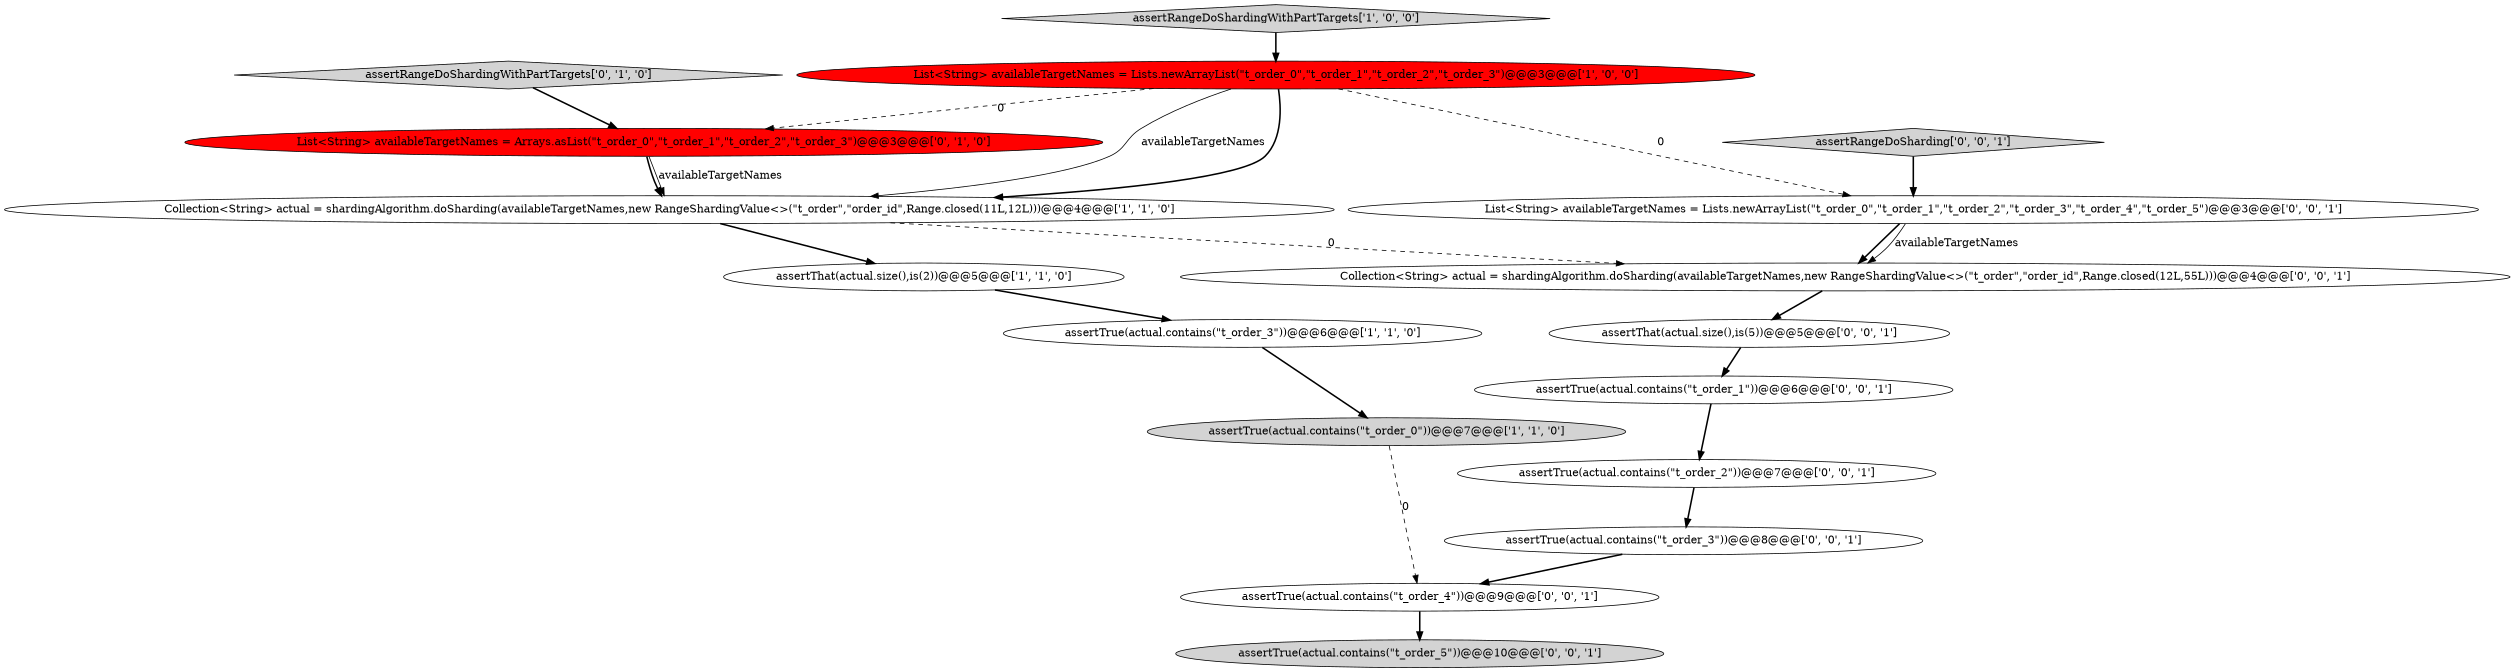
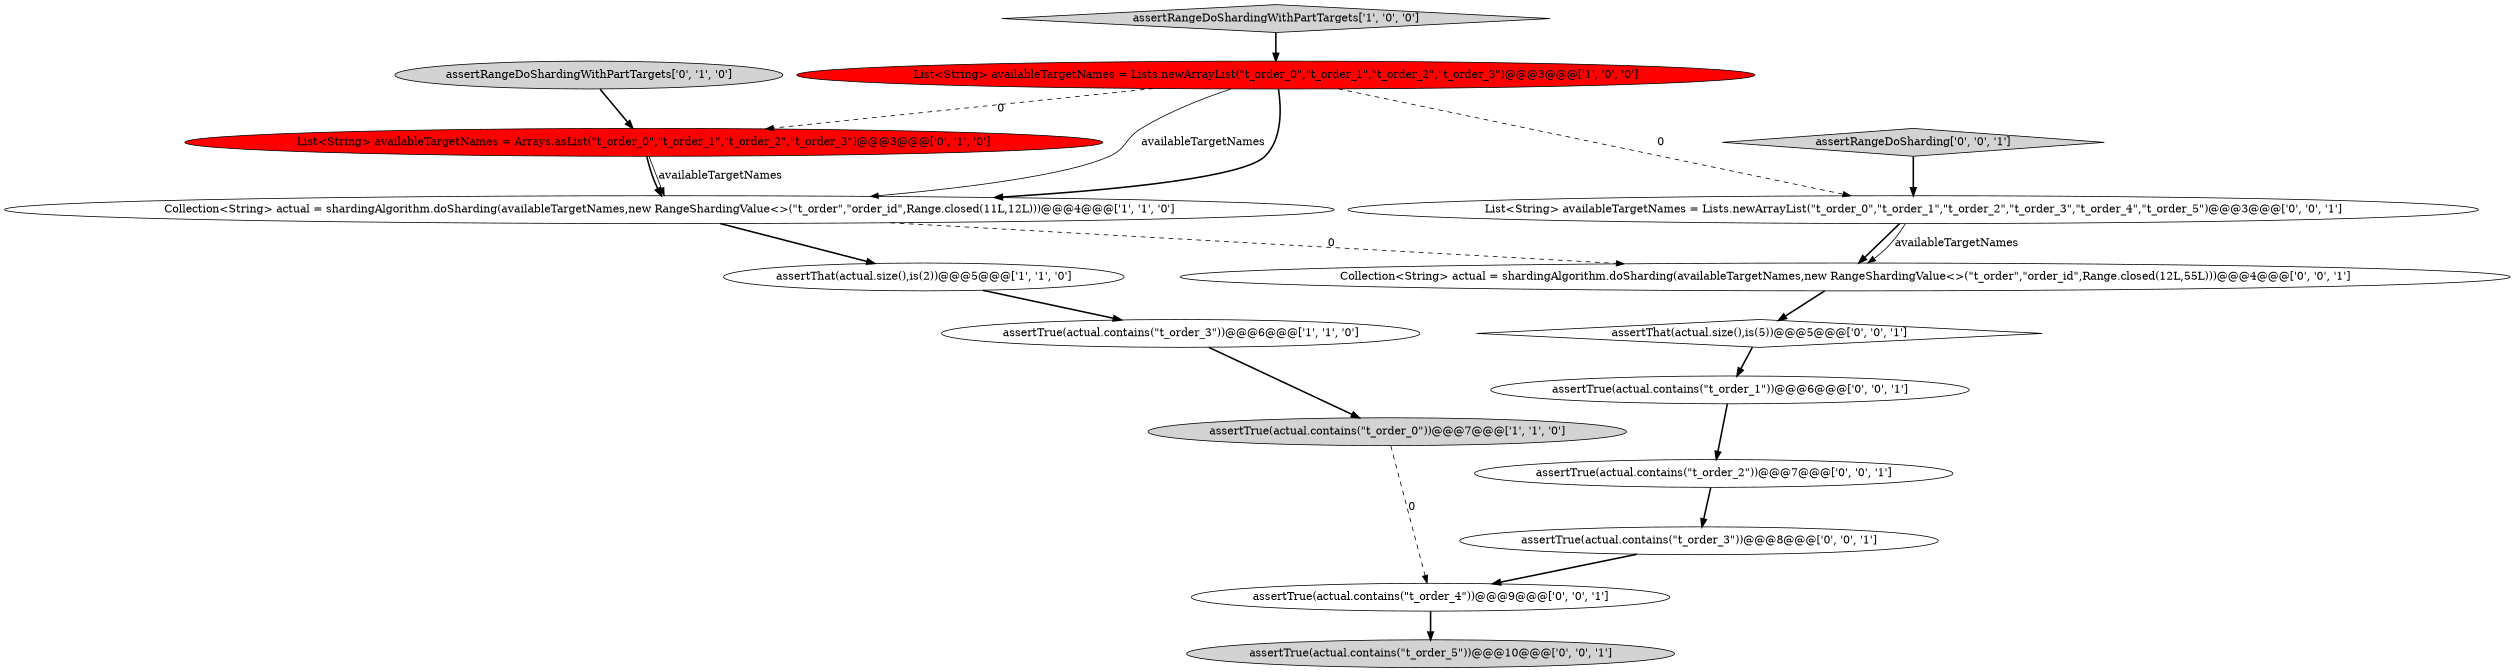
  digraph {
    node [fillcolor=white shape=ellipse style=filled]
    edge [style=bold]
-   n1 [fillcolor=lightgray label="assertRangeDoShardingWithPartTargets['0', '1', '0']" shape=diamond]
+   n1 [fillcolor=lightgray label="assertRangeDoShardingWithPartTargets['0', '1', '0']"]
    n2 [fillcolor=red label="List<String> availableTargetNames = Arrays.asList(\"t_order_0\",\"t_order_1\",\"t_order_2\",\"t_order_3\")@@@3@@@['0', '1', '0']"]
    n3 [label="Collection<String> actual = shardingAlgorithm.doSharding(availableTargetNames,new RangeShardingValue<>(\"t_order\",\"order_id\",Range.closed(11L,12L)))@@@4@@@['1', '1', '0']"]
    n4 [fillcolor=red label="List<String> availableTargetNames = Lists.newArrayList(\"t_order_0\",\"t_order_1\",\"t_order_2\",\"t_order_3\")@@@3@@@['1', '0', '0']"]
    n5 [label="List<String> availableTargetNames = Lists.newArrayList(\"t_order_0\",\"t_order_1\",\"t_order_2\",\"t_order_3\",\"t_order_4\",\"t_order_5\")@@@3@@@['0', '0', '1']"]
    n6 [label="Collection<String> actual = shardingAlgorithm.doSharding(availableTargetNames,new RangeShardingValue<>(\"t_order\",\"order_id\",Range.closed(12L,55L)))@@@4@@@['0', '0', '1']"]
    n7 [label="assertThat(actual.size(),is(2))@@@5@@@['1', '1', '0']"]
    n8 [label="assertTrue(actual.contains(\"t_order_4\"))@@@9@@@['0', '0', '1']"]
    n9 [fillcolor=lightgray label="assertTrue(actual.contains(\"t_order_5\"))@@@10@@@['0', '0', '1']"]
-   n10 [label="assertThat(actual.size(),is(5))@@@5@@@['0', '0', '1']"]
+   n10 [label="assertThat(actual.size(),is(5))@@@5@@@['0', '0', '1']" shape=diamond]
    n11 [label="assertTrue(actual.contains(\"t_order_1\"))@@@6@@@['0', '0', '1']"]
    n12 [label="assertTrue(actual.contains(\"t_order_2\"))@@@7@@@['0', '0', '1']"]
    n13 [label="assertTrue(actual.contains(\"t_order_3\"))@@@8@@@['0', '0', '1']"]
    n14 [label="assertTrue(actual.contains(\"t_order_3\"))@@@6@@@['1', '1', '0']"]
    n15 [fillcolor=lightgray label="assertRangeDoShardingWithPartTargets['1', '0', '0']" shape=diamond]
    n16 [fillcolor=lightgray label="assertRangeDoSharding['0', '0', '1']" shape=diamond]
    n17 [fillcolor=lightgray label="assertTrue(actual.contains(\"t_order_0\"))@@@7@@@['1', '1', '0']"]
    n1 -> n2
    n2 -> n3
    n2 -> n3 [label=availableTargetNames style=solid]
    n3 -> n6 [label=0 style=dashed]
    n3 -> n7
    n4 -> n2 [label=0 style=dashed]
    n4 -> n3 [label=availableTargetNames style=solid]
    n4 -> n3
    n4 -> n5 [label=0 style=dashed]
    n5 -> n6
    n5 -> n6 [label=availableTargetNames style=solid]
    n6 -> n10
    n7 -> n14
    n8 -> n9
    n10 -> n11
    n11 -> n12
    n12 -> n13
    n13 -> n8
    n14 -> n17
    n15 -> n4
    n16 -> n5
    n17 -> n8 [label=0 style=dashed]
  }
